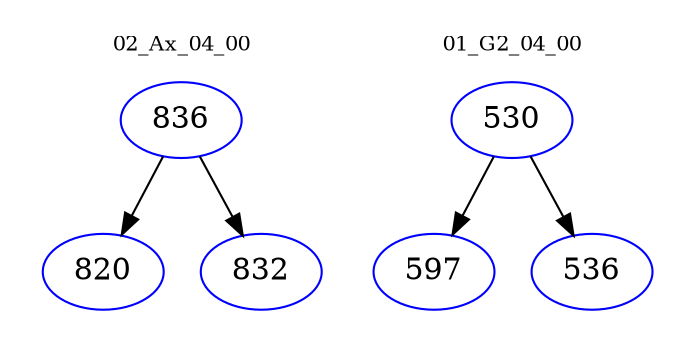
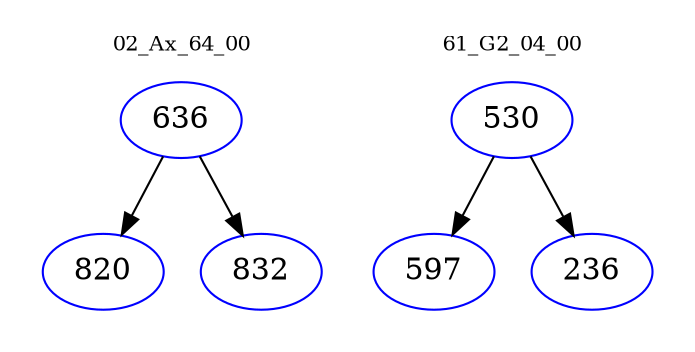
  digraph {
    node [color=blue]
    edge [color=black]
-   n1 [label=836]
+   n1 [label=636]
    n2 [label=820]
    n3 [label=832]
    n4 [label=530]
    n5 [label=597]
-   n6 [label=536]
+   n6 [label=236]
    subgraph cluster_1 {
      color=white
      fontsize=10
-     label="02_Ax_04_00"
+     label="02_Ax_64_00"
      n1
      n2
      n3
    }
    subgraph cluster_2 {
      color=white
      fontsize=10
-     label="01_G2_04_00"
+     label="61_G2_04_00"
      n4
      n5
      n6
    }
    n1 -> n2
    n1 -> n3
    n4 -> n5
    n4 -> n6
  }
